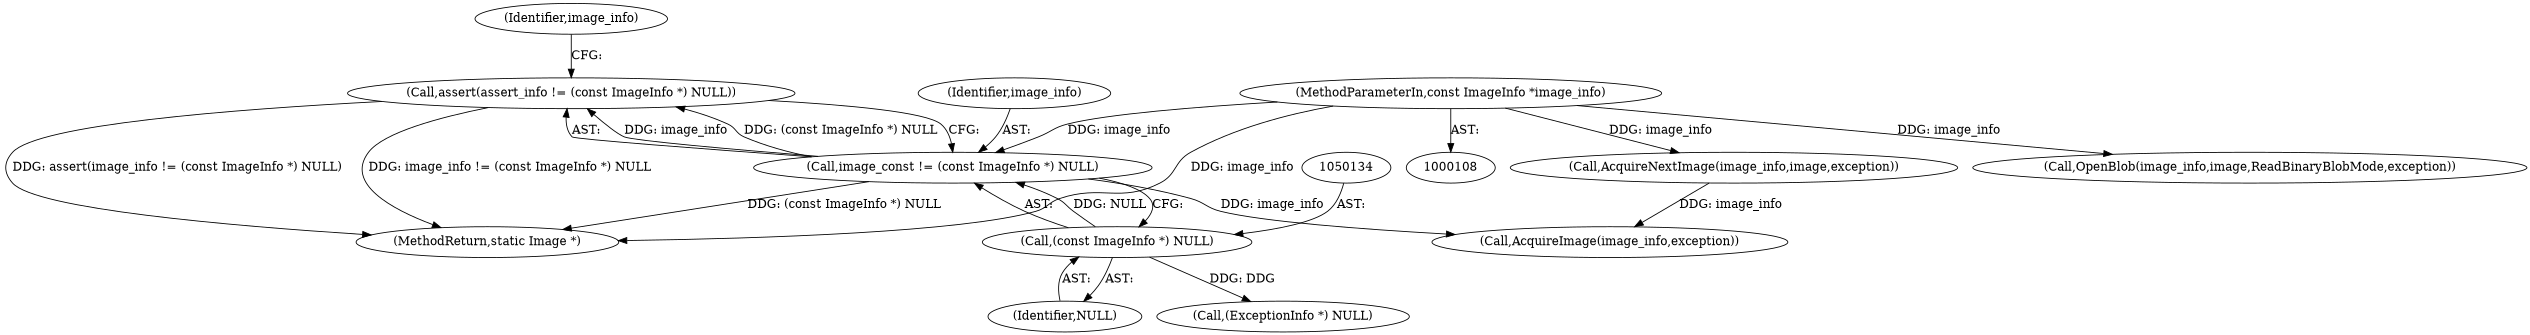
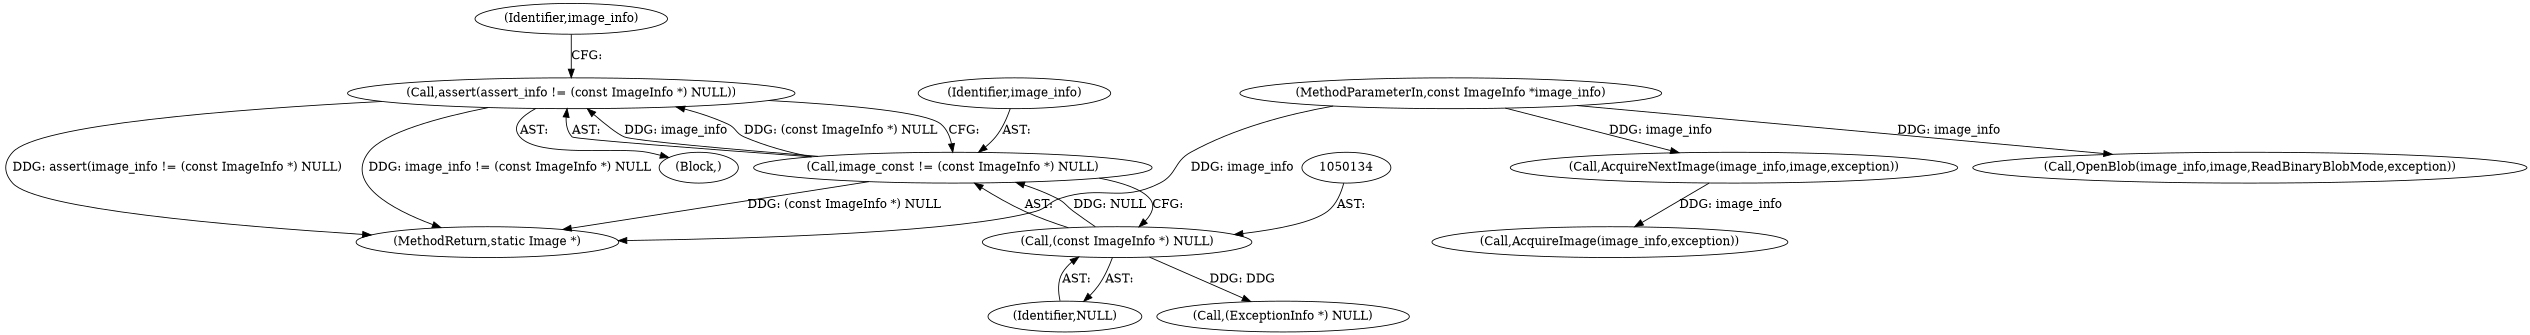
  digraph {
    n1 [label="(Call,assert(assert_info != (const ImageInfo *) NULL))"]
    n2 [label="(Call,image_const != (const ImageInfo *) NULL)"]
+   n3 [label="(Block,)"]
    n4 [label="(MethodReturn,static Image *)"]
    n5 [label="(Call,(const ImageInfo *) NULL)"]
    n6 [label="(Call,AcquireImage(image_info,exception))"]
    n7 [label="(Identifier,NULL)"]
    n8 [label="(Call,(ExceptionInfo *) NULL)"]
    n9 [label="(MethodParameterIn,const ImageInfo *image_info)"]
    n10 [label="(Call,OpenBlob(image_info,image,ReadBinaryBlobMode,exception))"]
    n11 [label="(Call,AcquireNextImage(image_info,image,exception))"]
-   1000108
    n13 [label="(Identifier,image_info)"]
    n14 [label="(Identifier,image_info)"]
    n15 [label=1050134]
    n1 -> n2 [label="CFG: "]
+   n1 -> n3 [label="AST: "]
    n1 -> n4 [label="DDG: assert(image_info != (const ImageInfo *) NULL)"]
    n1 -> n4 [label="DDG: image_info != (const ImageInfo *) NULL"]
    n2 -> n1 [label="AST: "]
    n2 -> n1 [label="DDG: image_info"]
    n2 -> n1 [label="DDG: (const ImageInfo *) NULL"]
    n2 -> n4 [label="DDG: (const ImageInfo *) NULL"]
    n2 -> n5 [label="CFG: "]
-   n2 -> n6 [label="DDG: image_info"]
    n5 -> n2 [label="AST: "]
    n5 -> n2 [label="DDG: NULL"]
    n5 -> n7 [label="AST: "]
    n5 -> n8 [label="DDG: DDG"]
    n7 -> n5 [label="AST: "]
-   n9 -> n2 [label="DDG: image_info"]
    n9 -> n4 [label="DDG: image_info"]
    n9 -> n10 [label="DDG: image_info"]
    n9 -> n11 [label="DDG: image_info"]
-   n9 -> 1000108 [label="AST: "]
    n11 -> n6 [label="DDG: image_info"]
    n13 -> n1 [label="CFG: "]
    n14 -> n2 [label="AST: "]
    n15 -> n5 [label="AST: "]
  }
